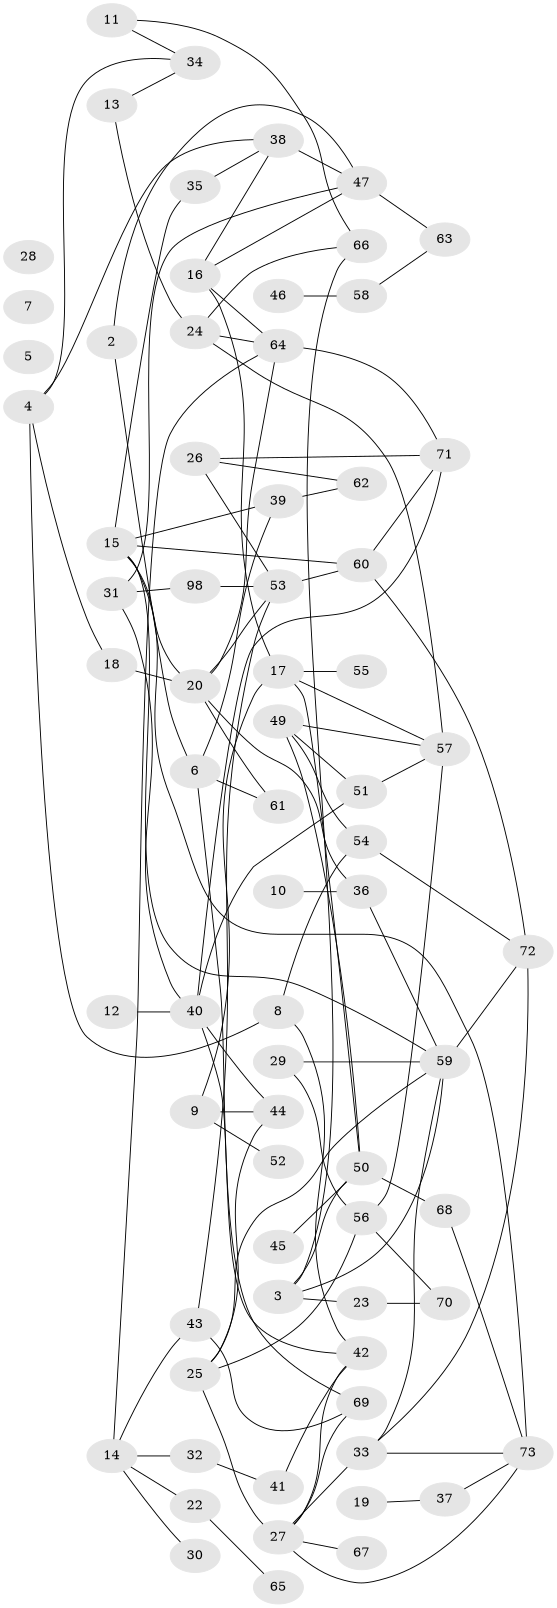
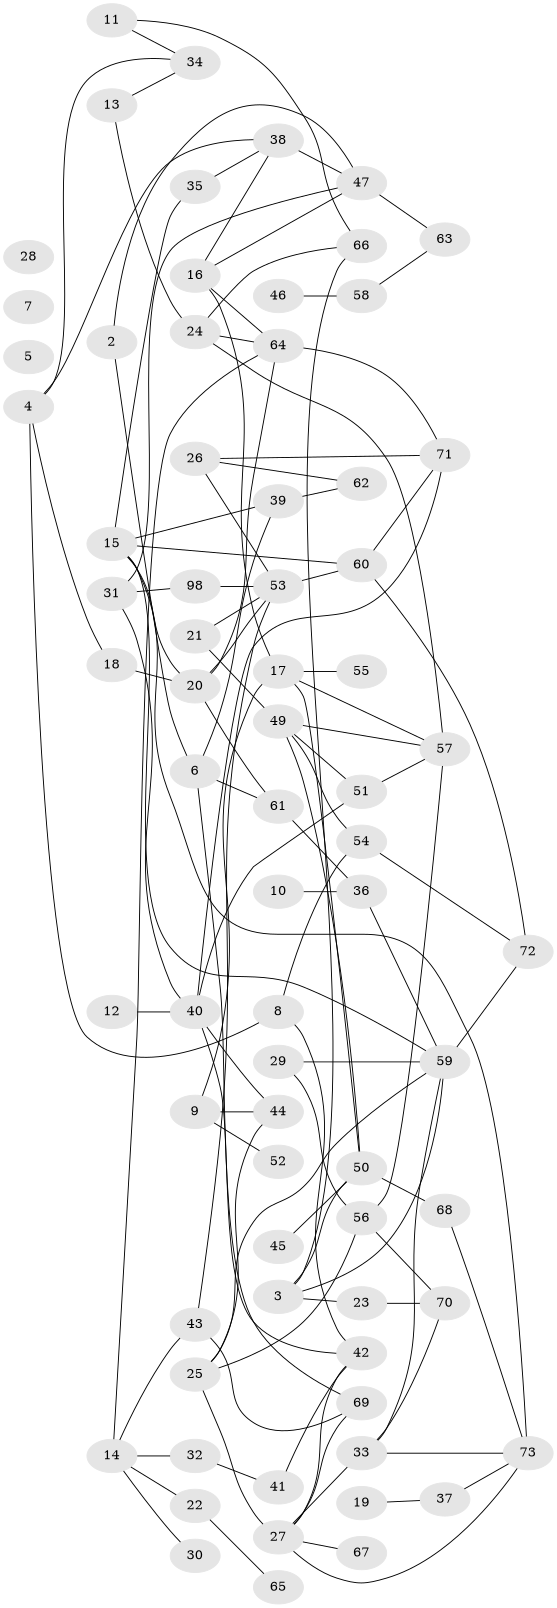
  graph {
    rankdir=LR
    node [color=gray90 style=filled]
    2
    6
    47
    39
    61
    69
    63
    3
    23
    50
    59
    66
    70
    68
    72
    4
    34
    8
    18
    38
    42
    54
    20
    5
    62
    7
    9
    44
    17
    52
    55
    57
    10
    36
    11
    12
    40
    71
    51
    13
    24
    64
    14
    22
    30
    32
    43
    65
    41
    53
    15
    35
    60
    73
    16
    19
    37
+   21
    49
    25
    27
    56
    67
    33
    26
    28
    29
    31
    n69 [label=98]
    45
    46
    58
    2 -- 6
    2 -- 47
    6 -- 39
    6 -- 61
    6 -- 69
    47 -- 63
    39 -- 62
    3 -- 23
    3 -- 50
    3 -- 59
    3 -- 66
    23 -- 70
    50 -- 68
    59 -- 72
    68 -- 73
    4 -- 34
    4 -- 8
    4 -- 18
    4 -- 38
    8 -- 42
    8 -- 54
    18 -- 20
    38 -- 47
    54 -- 72
    20 -- 61
-   20 -- 36
+   61 -- 36
    20 -- 64
    20 -- 53
    9 -- 44
    9 -- 17
    9 -- 52
    17 -- 50
    17 -- 55
    17 -- 57
    10 -- 36
    36 -- 59
    11 -- 66
    11 -- 34
    12 -- 40
    40 -- 42
    40 -- 44
    40 -- 71
    40 -- 51
    51 -- 57
    13 -- 34
    13 -- 24
    24 -- 66
    24 -- 57
    24 -- 64
    64 -- 71
    14 -- 64
    14 -- 22
    14 -- 30
    14 -- 32
    14 -- 43
    22 -- 65
    32 -- 41
    43 -- 69
    43 -- 53
    41 -- 42
    53 -- 60
    15 -- 39
    15 -- 59
    15 -- 20
    15 -- 35
    15 -- 60
    15 -- 73
    35 -- 38
    60 -- 72
    60 -- 71
    16 -- 47
    16 -- 38
    16 -- 17
    16 -- 64
    19 -- 37
    37 -- 73
+   21 -- 53
+   21 -- 49
    49 -- 50
    49 -- 54
    49 -- 57
    49 -- 51
    25 -- 59
    25 -- 44
    25 -- 27
    25 -- 56
    27 -- 69
    27 -- 42
    27 -- 73
    27 -- 67
    27 -- 33
    56 -- 70
    56 -- 57
    33 -- 59
-   33 -- 72
+   33 -- 70
    33 -- 73
    26 -- 62
    26 -- 71
    26 -- 53
    29 -- 59
    29 -- 56
    31 -- 47
    31 -- 40
    31 -- n69
    n69 -- 53
    45 -- 50
    46 -- 58
    58 -- 63
  }
